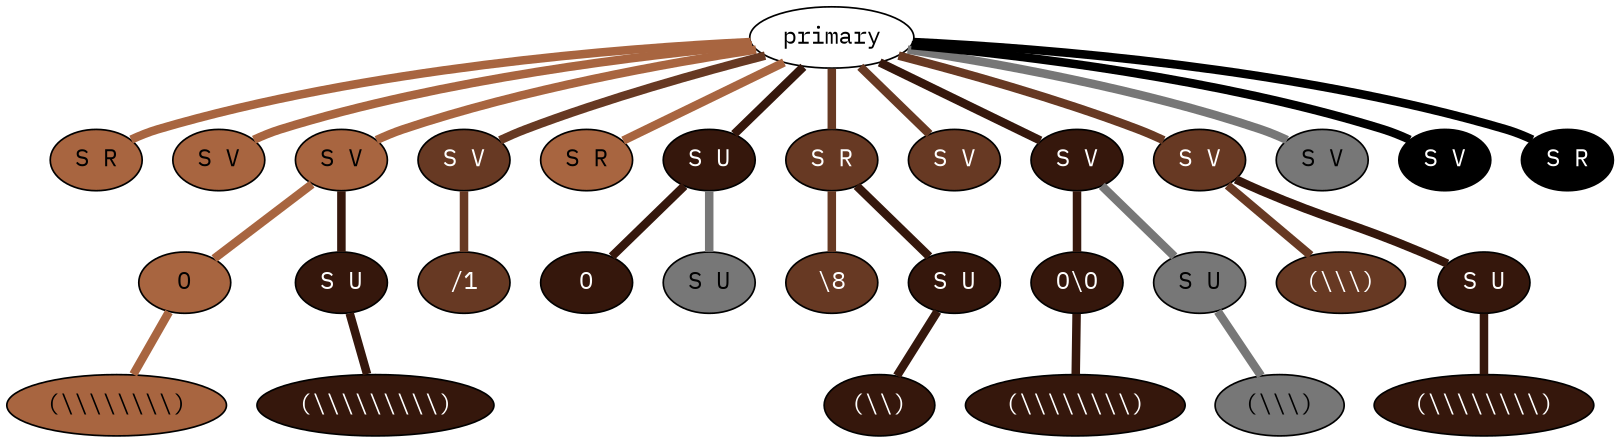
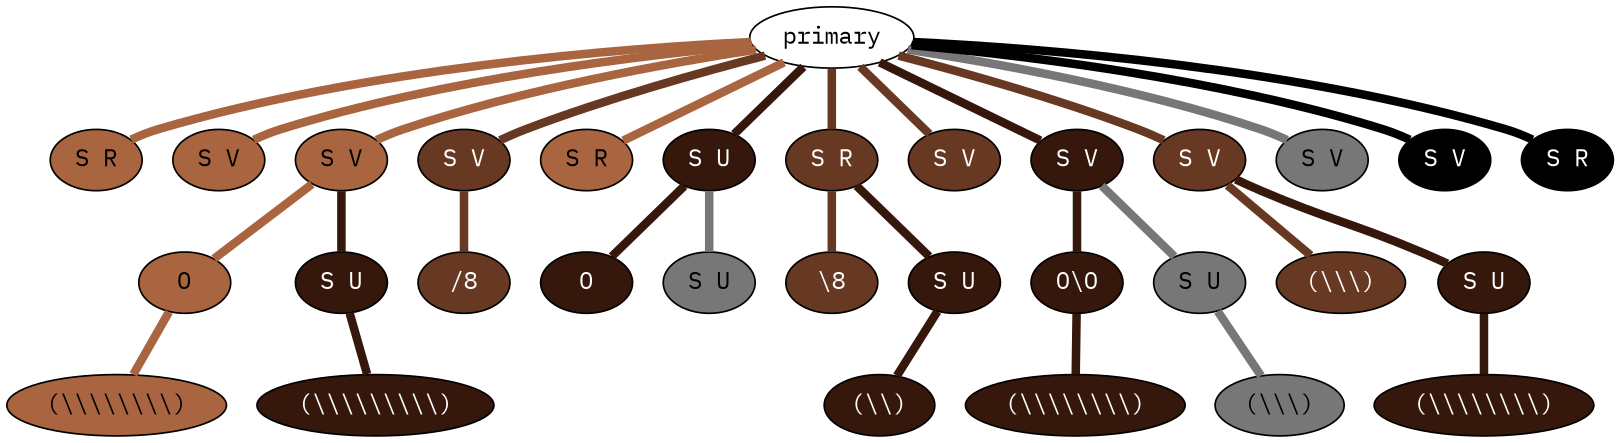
  graph {
    rankdir=TB
    fontname="IBM Plex Mono"
    node [fillcolor="#35170C" fontcolor="#ffffff" pendant_ply=S qtype=pendant_node style=filled fontname="IBM Plex Mono"]
    edge [color="#35170C" penwidth=5 qtype=pendant_link fontname="IBM Plex Mono"]
    n1 [fillcolor="#A86540" fontcolor="#000000" label="S R" pendant_attach=R pendant_colors="#A86540" pendant_length=0.5]
    primary [fillcolor="" fontcolor="" pendant_ply="" qtype="" style=""]
    n3 [fillcolor="#A86540" fontcolor="#000000" label="S V" pendant_attach=V pendant_colors="#A86540" pendant_length=16.0]
    n4 [fillcolor="#A86540" fontcolor="#000000" label="S V" pendant_attach=V pendant_colors="#A86540" pendant_length=32.0]
    n5 [fillcolor="#673923" label="S V" pendant_attach=V pendant_colors="#673923" pendant_length=39.5]
    n6 [fillcolor="#A86540" fontcolor="#000000" label="S R" pendant_attach=R pendant_colors="#A86540" pendant_length=21.0]
    n7 [label="S U" pendant_attach=U pendant_colors="#35170C" pendant_length=31.0]
    n8 [fillcolor="#673923" label="S R" pendant_attach=R pendant_colors="#673923" pendant_length=18.5]
    n9 [fillcolor="#673923" label="S V" pendant_attach=V pendant_colors="#673923" pendant_length=40.0]
    n10 [label="S V" pendant_attach=V pendant_colors="#35170C,#777777" pendant_length=24.0]
    n11 [fillcolor="#673923" label="S V" pendant_attach=V pendant_colors="#673923" pendant_length=33.0]
    n12 [fillcolor="#777777" fontcolor="#000000" label="S V" pendant_attach=V pendant_colors="#777777" pendant_length=49.5]
    n13 [fillcolor="#000000" label="S V" pendant_attach=V pendant_colors="#000000" pendant_length=29.0]
    n14 [fillcolor="#000000" label="S R" pendant_attach=R pendant_colors="#000000" pendant_length=36.0]
    n15 [fillcolor="#A86540" fontcolor="#000000" knot_position=10.5 knot_spin=Z knot_type=S knot_value=1 label=O qtype=knot_node pendant_ply=""]
    n16 [label="S U" pendant_attach=U pendant_colors="#35170C,#777777" pendant_length=31.0]
    n17 [fillcolor="#A86540" fontcolor="#000000" knot_position=20.0 knot_spin=Z knot_type=L knot_value=8 label="(\\\\\\\\\\\\\\\\)" qtype=knot_node pendant_ply=""]
    n18 [knot_position=13.5 knot_spin=Z knot_type=L knot_value=9 label="(\\\\\\\\\\\\\\\\\\)" qtype=knot_node pendant_ply=""]
-   n19 [fillcolor="#673923" knot_position=20.0 knot_spin=S knot_type=E knot_value=1 label="/1" qtype=knot_node pendant_ply=""]
+   n19 [fillcolor="#673923" knot_position=20.0 knot_spin=S knot_type=E knot_value=1 label="/8" qtype=knot_node pendant_ply=""]
    n20 [knot_position=9.5 knot_spin=Z knot_type=S knot_value=1 label=O qtype=knot_node pendant_ply=""]
    n21 [fillcolor="#777777" fontcolor="#000000" label="S U" pendant_attach=U pendant_colors="#777777" pendant_length=32.0]
    n22 [fillcolor="#673923" knot_position=12.0 knot_spin=Z knot_type=E knot_value=1 label="\\8" qtype=knot_node pendant_ply=""]
    n23 [label="S U" pendant_attach=U pendant_colors="#35170C" pendant_length=13.0]
    n24 [knot_position=8.0 knot_spin=Z knot_type=L knot_value=2 label="(\\\\)" qtype=knot_node pendant_ply=""]
    n25 [knot_position=9.0 knot_spin=Z knot_type=S knot_value=2 label="O\\O" qtype=knot_node pendant_ply=""]
    n26 [fillcolor="#777777" fontcolor="#000000" label="S U" pendant_attach=U pendant_colors="#777777" pendant_length=17.0]
    n27 [knot_position=17.0 knot_spin=Z knot_type=L knot_value=8 label="(\\\\\\\\\\\\\\\\)" qtype=knot_node pendant_ply=""]
    n28 [fillcolor="#777777" fontcolor="#000000" knot_position=11.5 knot_spin=Z knot_type=L knot_value=3 label="(\\\\\\)" qtype=knot_node pendant_ply=""]
    n29 [fillcolor="#673923" knot_position=11.5 knot_spin=Z knot_type=L knot_value=3 label="(\\\\\\)" qtype=knot_node pendant_ply=""]
    n30 [label="S U" pendant_attach=U pendant_colors="#35170C,#777777" pendant_length=35.0]
    n31 [knot_position=15.5 knot_spin=Z knot_type=L knot_value=8 label="(\\\\\\\\\\\\\\\\)" qtype=knot_node pendant_ply=""]
    primary -- n1 [color="#A86540"]
    primary -- n3 [color="#A86540"]
    primary -- n4 [color="#A86540"]
    primary -- n5 [color="#673923"]
    primary -- n6 [color="#A86540"]
    primary -- n7
    primary -- n8 [color="#673923"]
    primary -- n9 [color="#673923"]
    primary -- n10
    primary -- n11 [color="#673923"]
    primary -- n12 [color="#777777"]
    primary -- n13 [color="#000000"]
    primary -- n14 [color="#000000"]
    n4 -- n15 [color="#A86540" qtype=knot_link]
    n4 -- n16
    n5 -- n19 [color="#673923" qtype=knot_link]
    n7 -- n20 [qtype=knot_link]
    n7 -- n21 [color="#777777"]
    n8 -- n22 [color="#673923" qtype=knot_link]
    n8 -- n23
    n10 -- n25 [qtype=knot_link]
    n10 -- n26 [color="#777777"]
    n11 -- n29 [color="#673923" qtype=knot_link]
    n11 -- n30
    n15 -- n17 [color="#A86540" qtype=knot_link]
    n16 -- n18 [qtype=knot_link]
    n23 -- n24 [qtype=knot_link]
    n25 -- n27 [qtype=knot_link]
    n26 -- n28 [color="#777777" qtype=knot_link]
    n30 -- n31 [qtype=knot_link]
  }
